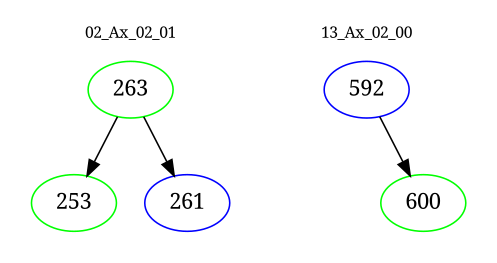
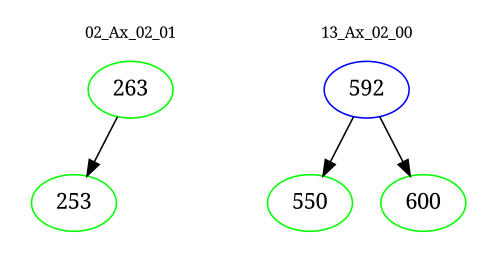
  digraph {
    fontname="Noto Serif"
    node [color=green fontname="Noto Serif"]
    edge [color=black fontname="Noto Serif"]
    n1 [label=263]
    n2 [label=253]
-   n3 [color=blue label=261]
    n4 [color=blue label=592]
+   n5 [label=550]
    n6 [label=600]
    subgraph cluster_1 {
      color=white
      fontsize=10
      label="02_Ax_02_01"
      n1
      n2
-     n3
    }
    subgraph cluster_2 {
      color=white
      fontsize=10
      label="13_Ax_02_00"
      n4
+     n5
      n6
    }
    n1 -> n2
-   n1 -> n3
+   n4 -> n5
    n4 -> n6
  }
